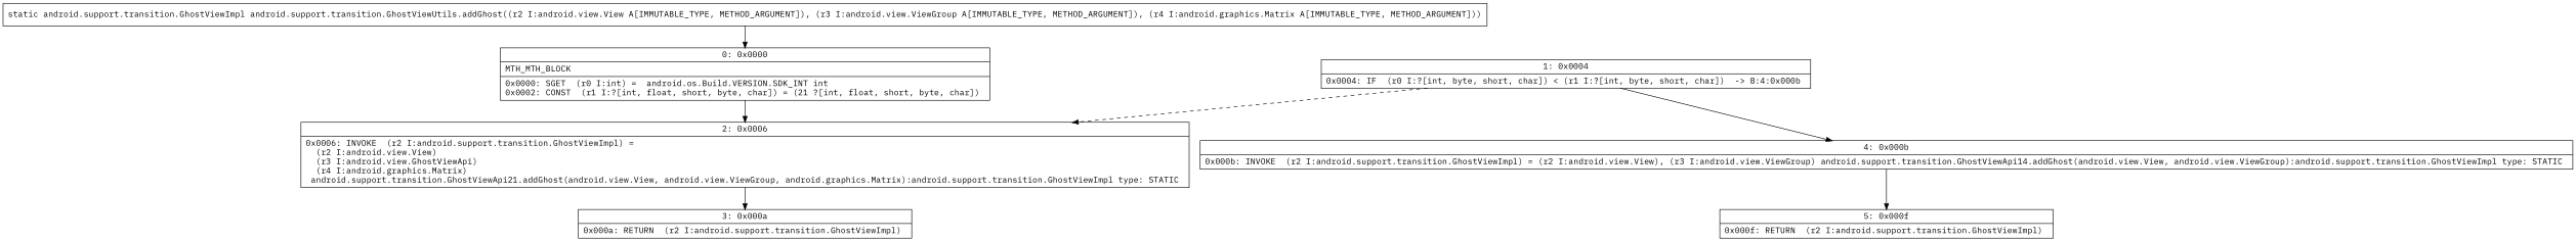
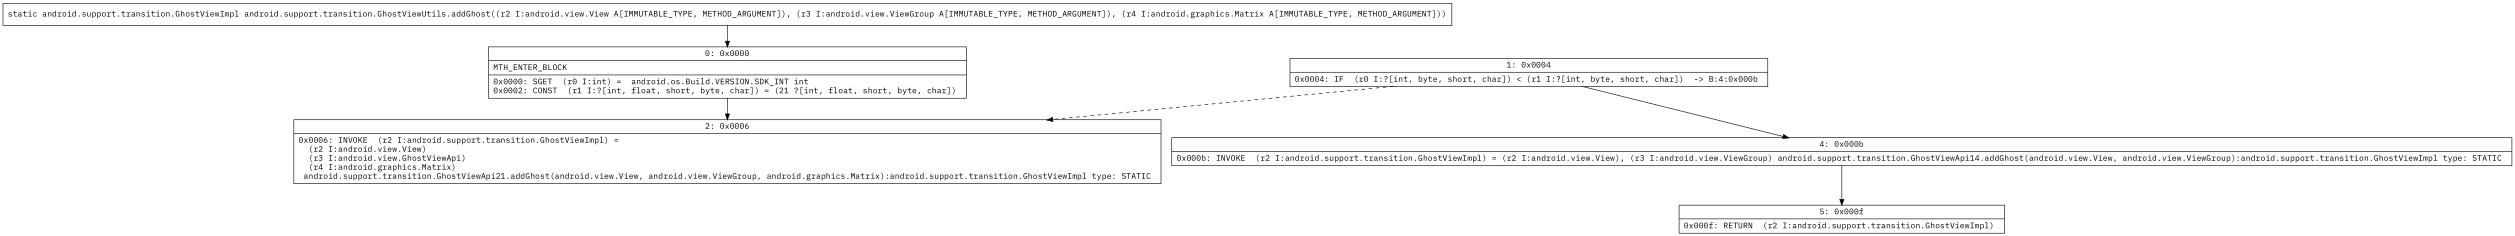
  digraph {
    fontname="IBM Plex Mono"
    node [fontname="IBM Plex Mono" shape=record]
    edge [fontname="IBM Plex Mono"]
-   n1 [label="{0\:\ 0x0000|MTH_MTH_BLOCK\l|0x0000: SGET  (r0 I:int) =  android.os.Build.VERSION.SDK_INT int \l0x0002: CONST  (r1 I:?[int, float, short, byte, char]) = (21 ?[int, float, short, byte, char]) \l}"]
+   n1 [label="{0\:\ 0x0000|MTH_ENTER_BLOCK\l|0x0000: SGET  (r0 I:int) =  android.os.Build.VERSION.SDK_INT int \l0x0002: CONST  (r1 I:?[int, float, short, byte, char]) = (21 ?[int, float, short, byte, char]) \l}"]
    n2 [label="{2\:\ 0x0006|0x0006: INVOKE  (r2 I:android.support.transition.GhostViewImpl) = \l  (r2 I:android.view.View)\l  (r3 I:android.view.GhostViewApi)\l  (r4 I:android.graphics.Matrix)\l android.support.transition.GhostViewApi21.addGhost(android.view.View, android.view.ViewGroup, android.graphics.Matrix):android.support.transition.GhostViewImpl type: STATIC \l}"]
    n3 [label="{1\:\ 0x0004|0x0004: IF  (r0 I:?[int, byte, short, char]) \< (r1 I:?[int, byte, short, char])  \-\> B:4:0x000b \l}"]
    n4 [label="{4\:\ 0x000b|0x000b: INVOKE  (r2 I:android.support.transition.GhostViewImpl) = (r2 I:android.view.View), (r3 I:android.view.ViewGroup) android.support.transition.GhostViewApi14.addGhost(android.view.View, android.view.ViewGroup):android.support.transition.GhostViewImpl type: STATIC \l}"]
-   n5 [label="{3\:\ 0x000a|0x000a: RETURN  (r2 I:android.support.transition.GhostViewImpl) \l}"]
    n6 [label="{5\:\ 0x000f|0x000f: RETURN  (r2 I:android.support.transition.GhostViewImpl) \l}"]
    n7 [label="{static android.support.transition.GhostViewImpl android.support.transition.GhostViewUtils.addGhost((r2 I:android.view.View A[IMMUTABLE_TYPE, METHOD_ARGUMENT]), (r3 I:android.view.ViewGroup A[IMMUTABLE_TYPE, METHOD_ARGUMENT]), (r4 I:android.graphics.Matrix A[IMMUTABLE_TYPE, METHOD_ARGUMENT])) }"]
    n1 -> n2
-   n2 -> n5
    n3 -> n2 [style=dashed]
    n3 -> n4
    n4 -> n6
    n7 -> n1
  }
